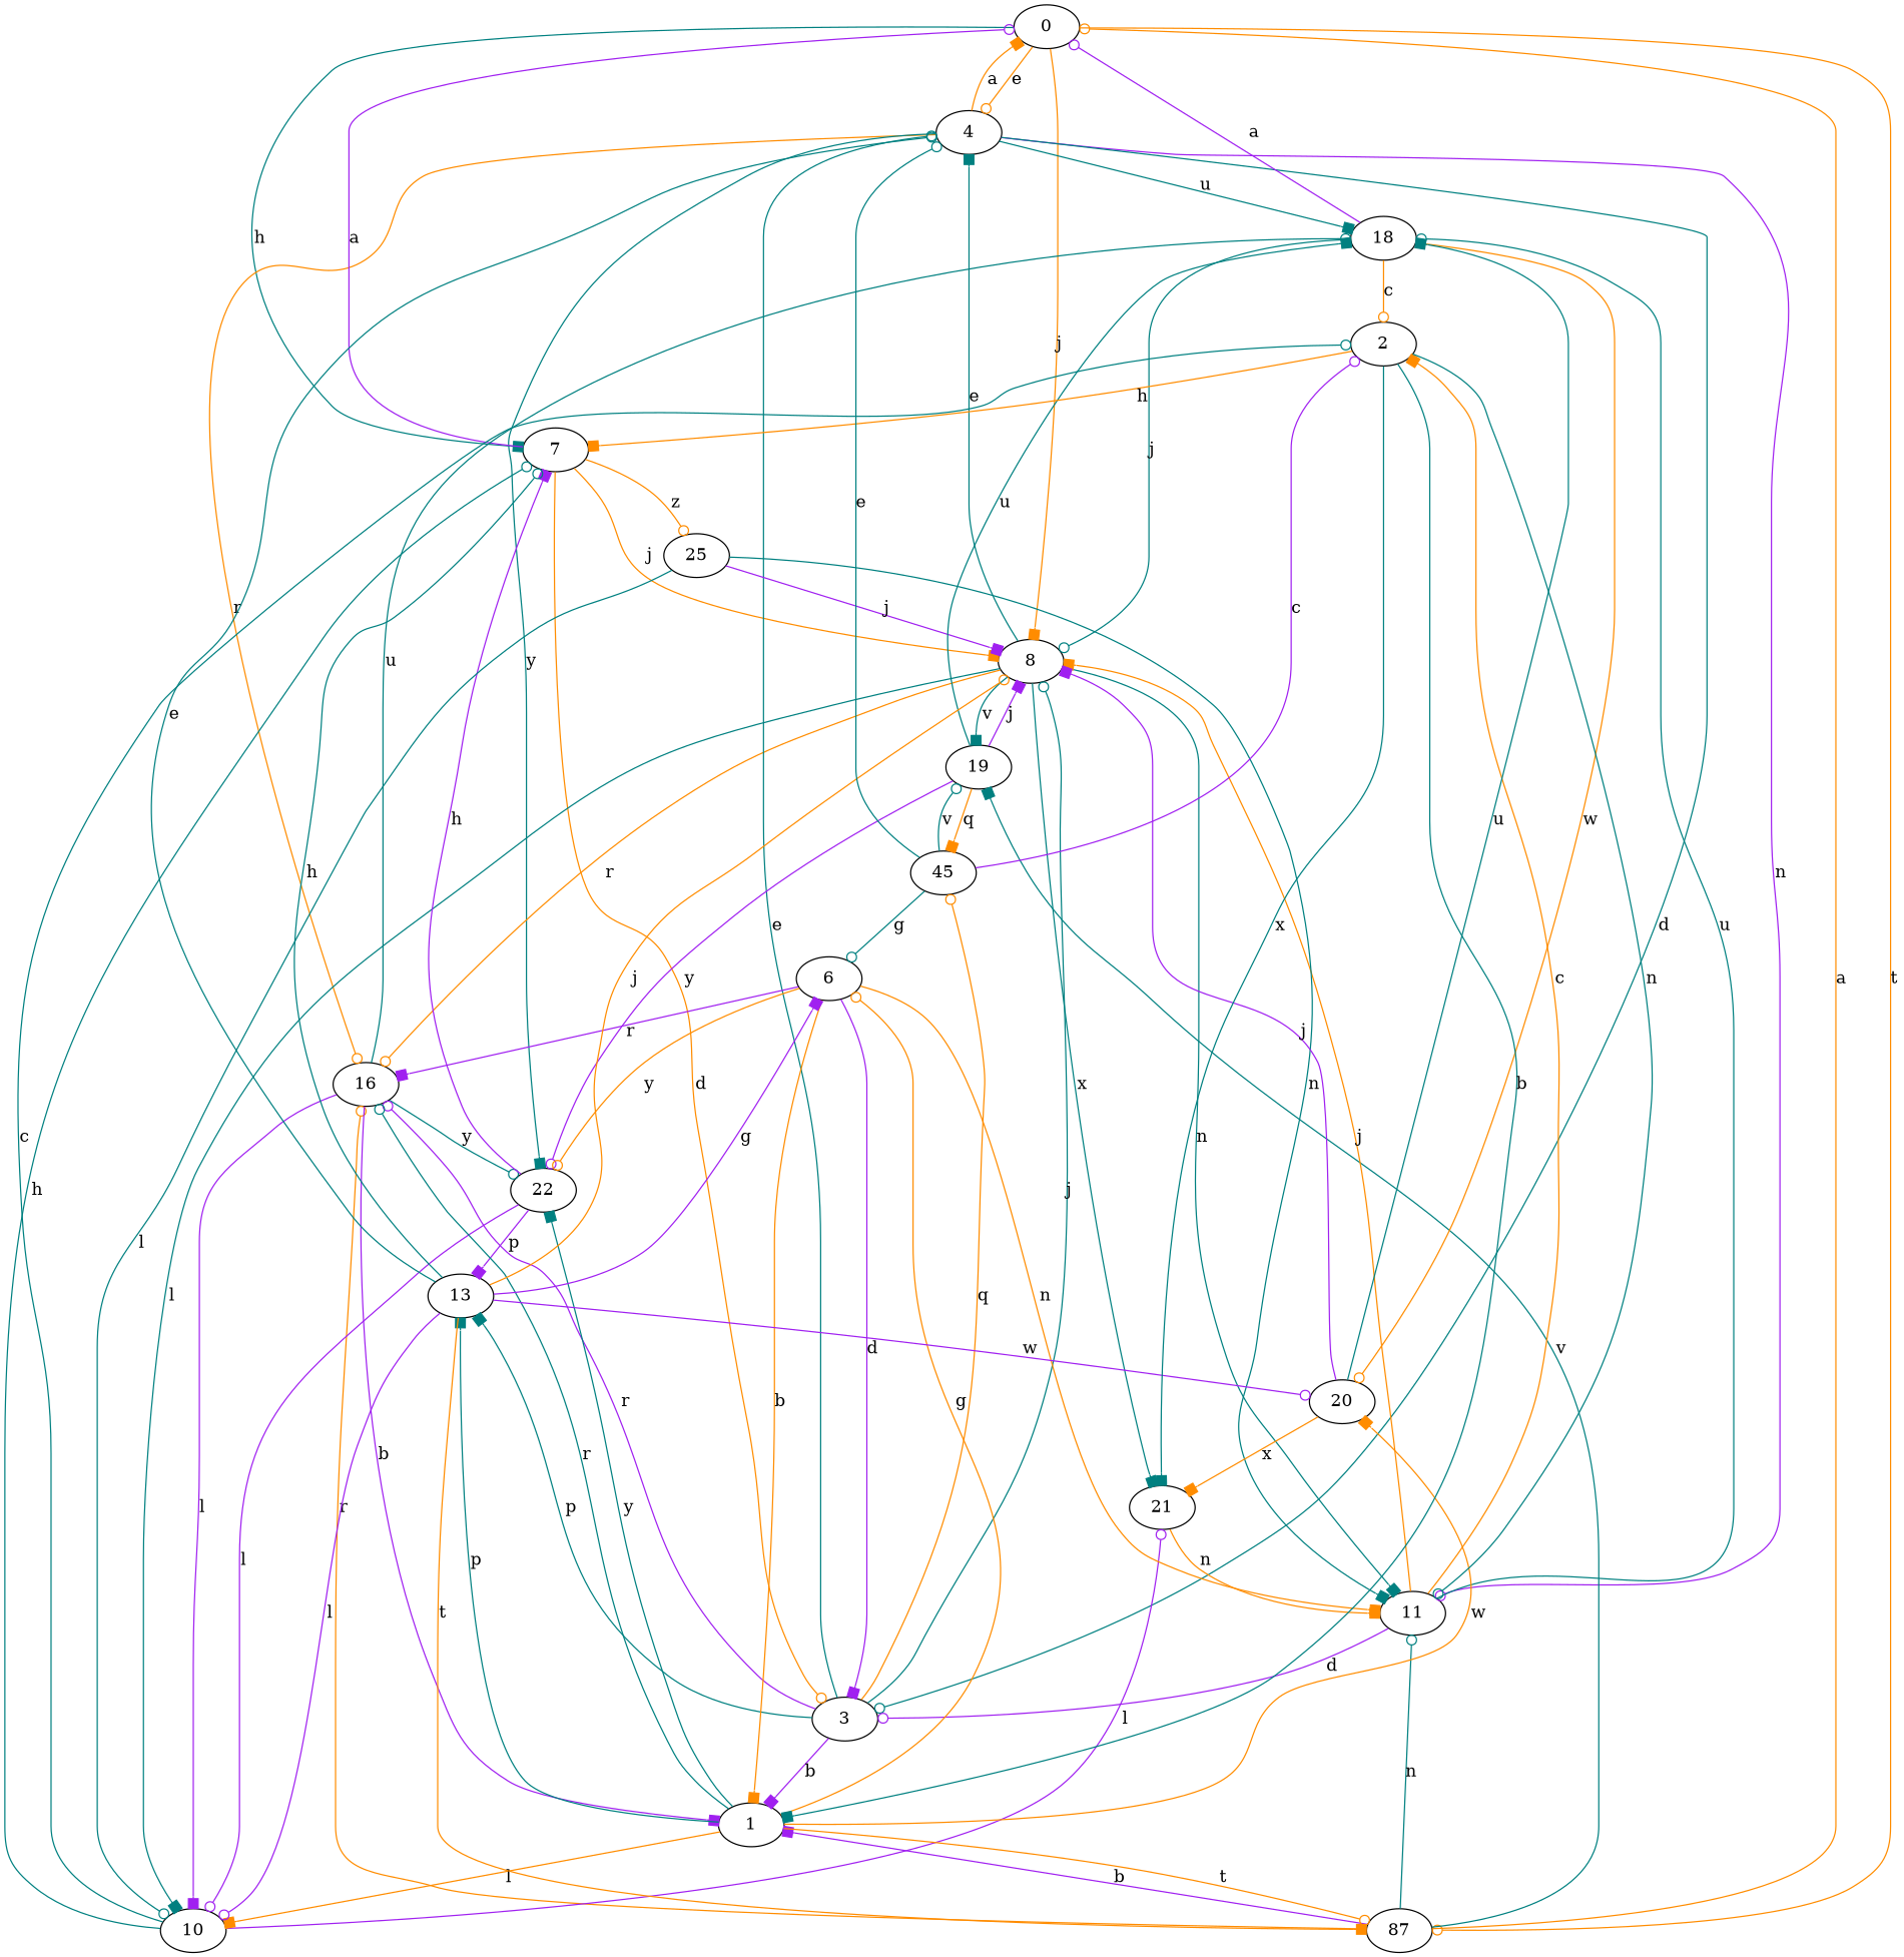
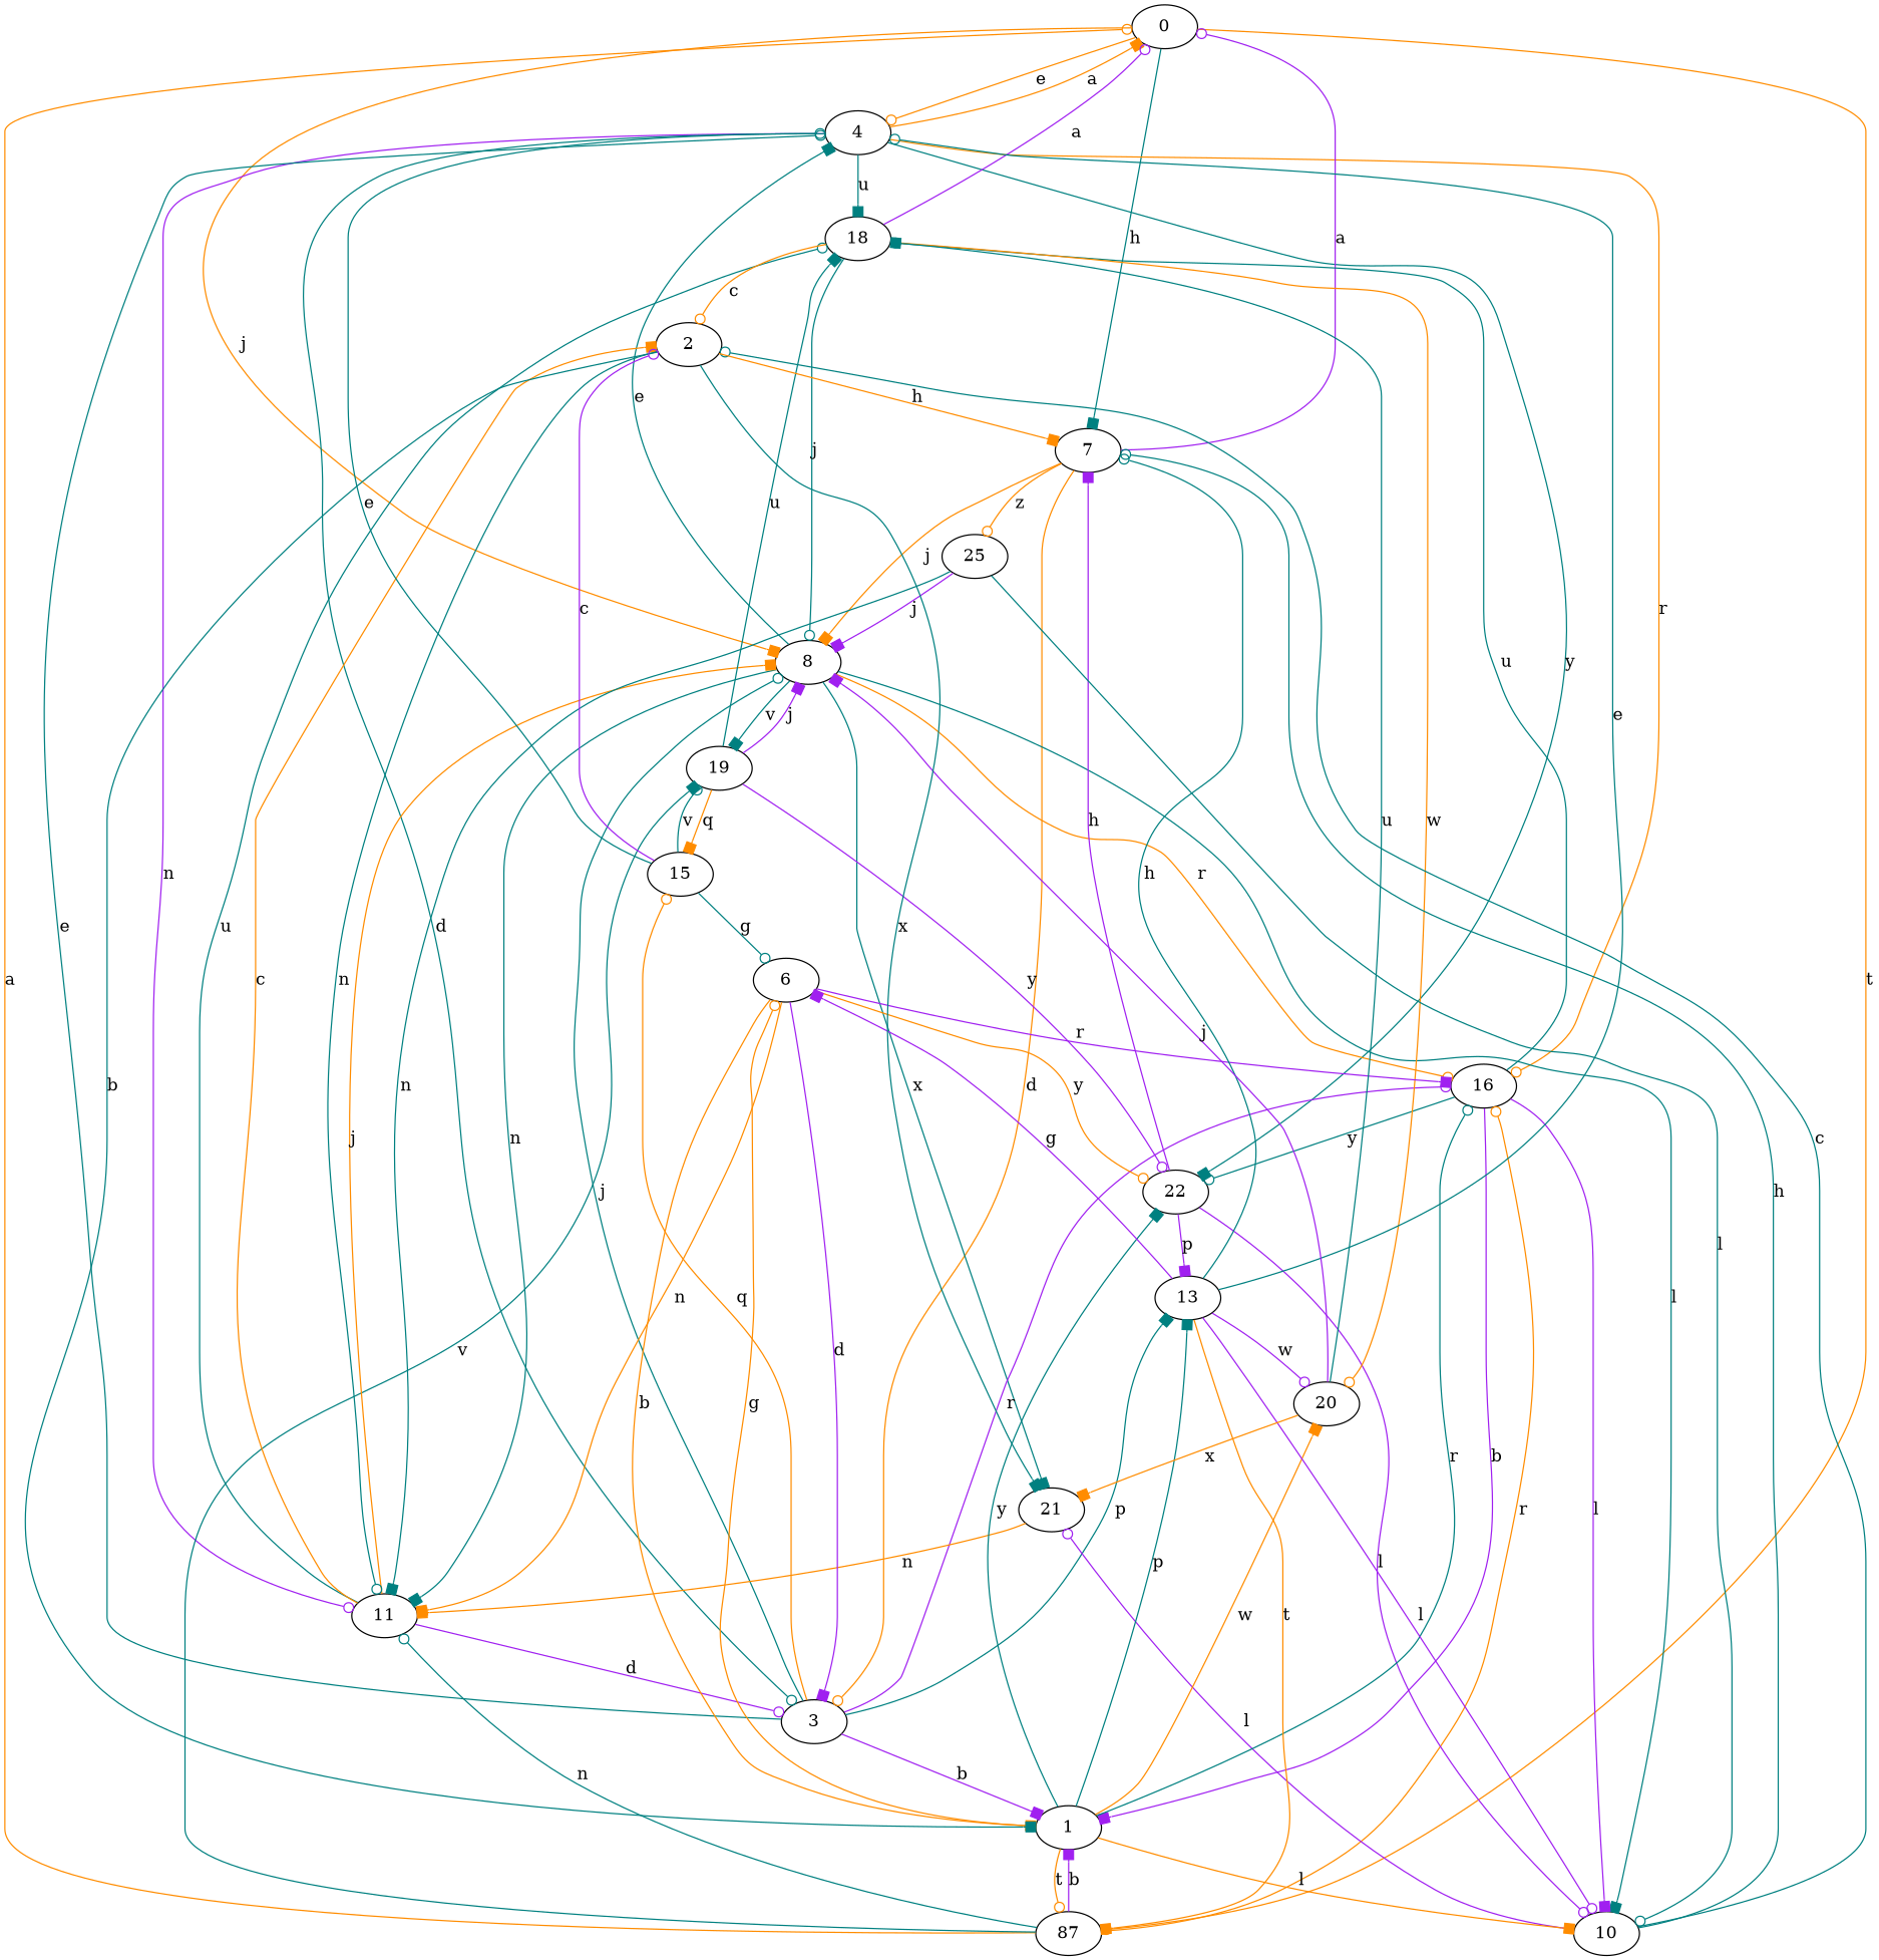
  strict digraph {
    edge [arrowhead=odot color=teal]
    0
    4
    7
    8
    n5 [label=87]
    16
    22
    11
    3
    18
    25
    10
    21
    19
    1
    6
    13
    20
    2
-   15 [label=45]
+   15
    0 -> 4 [color=darkorange label=e]
    0 -> 7 [arrowhead=box label=h]
    0 -> 8 [arrowhead=box color=darkorange label=j]
    0 -> n5 [color=darkorange label=t]
    4 -> 0 [arrowhead=box color=darkorange label=a]
    4 -> 16 [color=darkorange label=r]
    4 -> 22 [arrowhead=box label=y]
    4 -> 11 [color=purple label=n]
    4 -> 3 [label=d]
    4 -> 18 [arrowhead=box label=u]
    7 -> 0 [color=purple label=a]
    7 -> 8 [arrowhead=box color=darkorange label=j]
    7 -> 3 [color=darkorange label=d]
    7 -> 25 [color=darkorange label=z]
    8 -> 4 [arrowhead=box label=e]
    8 -> 16 [color=darkorange label=r]
    8 -> 11 [arrowhead=box label=n]
    8 -> 10 [arrowhead=box label=l]
    8 -> 21 [arrowhead=box label=x]
    8 -> 19 [arrowhead=box label=v]
    n5 -> 0 [color=darkorange label=a]
    n5 -> 16 [color=darkorange label=r]
    n5 -> 11 [label=n]
    n5 -> 19 [arrowhead=box label=v]
    n5 -> 1 [arrowhead=box color=purple label=b]
    16 -> 22 [label=y]
    16 -> 18 [label=u]
    16 -> 10 [arrowhead=box color=purple label=l]
    16 -> 1 [arrowhead=box color=purple label=b]
    22 -> 7 [arrowhead=box color=purple label=h]
    22 -> 10 [color=purple label=l]
    22 -> 13 [arrowhead=box color=purple label=p]
    11 -> 8 [arrowhead=box color=darkorange label=j]
    11 -> 3 [color=purple label=d]
    11 -> 18 [label=u]
    11 -> 2 [arrowhead=box color=darkorange label=c]
    3 -> 4 [label=e]
    3 -> 8 [label=j]
    3 -> 16 [color=purple label=r]
    3 -> 1 [arrowhead=box color=purple label=b]
    3 -> 13 [arrowhead=box label=p]
    3 -> 15 [color=darkorange label=q]
    18 -> 0 [color=purple label=a]
    18 -> 8 [label=j]
    18 -> 20 [color=darkorange label=w]
    18 -> 2 [color=darkorange label=c]
    25 -> 8 [arrowhead=box color=purple label=j]
    25 -> 11 [arrowhead=box label=n]
    25 -> 10 [label=l]
    10 -> 7 [label=h]
    10 -> 21 [color=purple label=l]
    10 -> 2 [label=c]
    21 -> 11 [arrowhead=box color=darkorange label=n]
    19 -> 8 [arrowhead=box color=purple label=j]
    19 -> 22 [color=purple label=y]
    19 -> 18 [arrowhead=box label=u]
    19 -> 15 [arrowhead=box color=darkorange label=q]
    1 -> n5 [color=darkorange label=t]
    1 -> 16 [label=r]
    1 -> 22 [arrowhead=box label=y]
    1 -> 10 [arrowhead=box color=darkorange label=l]
    1 -> 6 [color=darkorange label=g]
    1 -> 13 [arrowhead=box label=p]
    1 -> 20 [arrowhead=box color=darkorange label=w]
    6 -> 16 [arrowhead=box color=purple label=r]
    6 -> 22 [color=darkorange label=y]
    6 -> 11 [arrowhead=box color=darkorange label=n]
    6 -> 3 [arrowhead=box color=purple label=d]
    6 -> 1 [arrowhead=box color=darkorange label=b]
    13 -> 4 [label=e]
    13 -> 7 [label=h]
-   13 -> 8 [color=darkorange label=j]
    13 -> n5 [arrowhead=box color=darkorange label=t]
    13 -> 10 [color=purple label=l]
    13 -> 6 [arrowhead=box color=purple label=g]
    13 -> 20 [color=purple label=w]
    20 -> 8 [arrowhead=box color=purple label=j]
    20 -> 18 [arrowhead=box label=u]
    20 -> 21 [arrowhead=box color=darkorange label=x]
    2 -> 7 [arrowhead=box color=darkorange label=h]
    2 -> 11 [label=n]
    2 -> 21 [arrowhead=box label=x]
    2 -> 1 [arrowhead=box label=b]
    15 -> 4 [label=e]
    15 -> 19 [label=v]
    15 -> 6 [label=g]
    15 -> 2 [color=purple label=c]
  }
